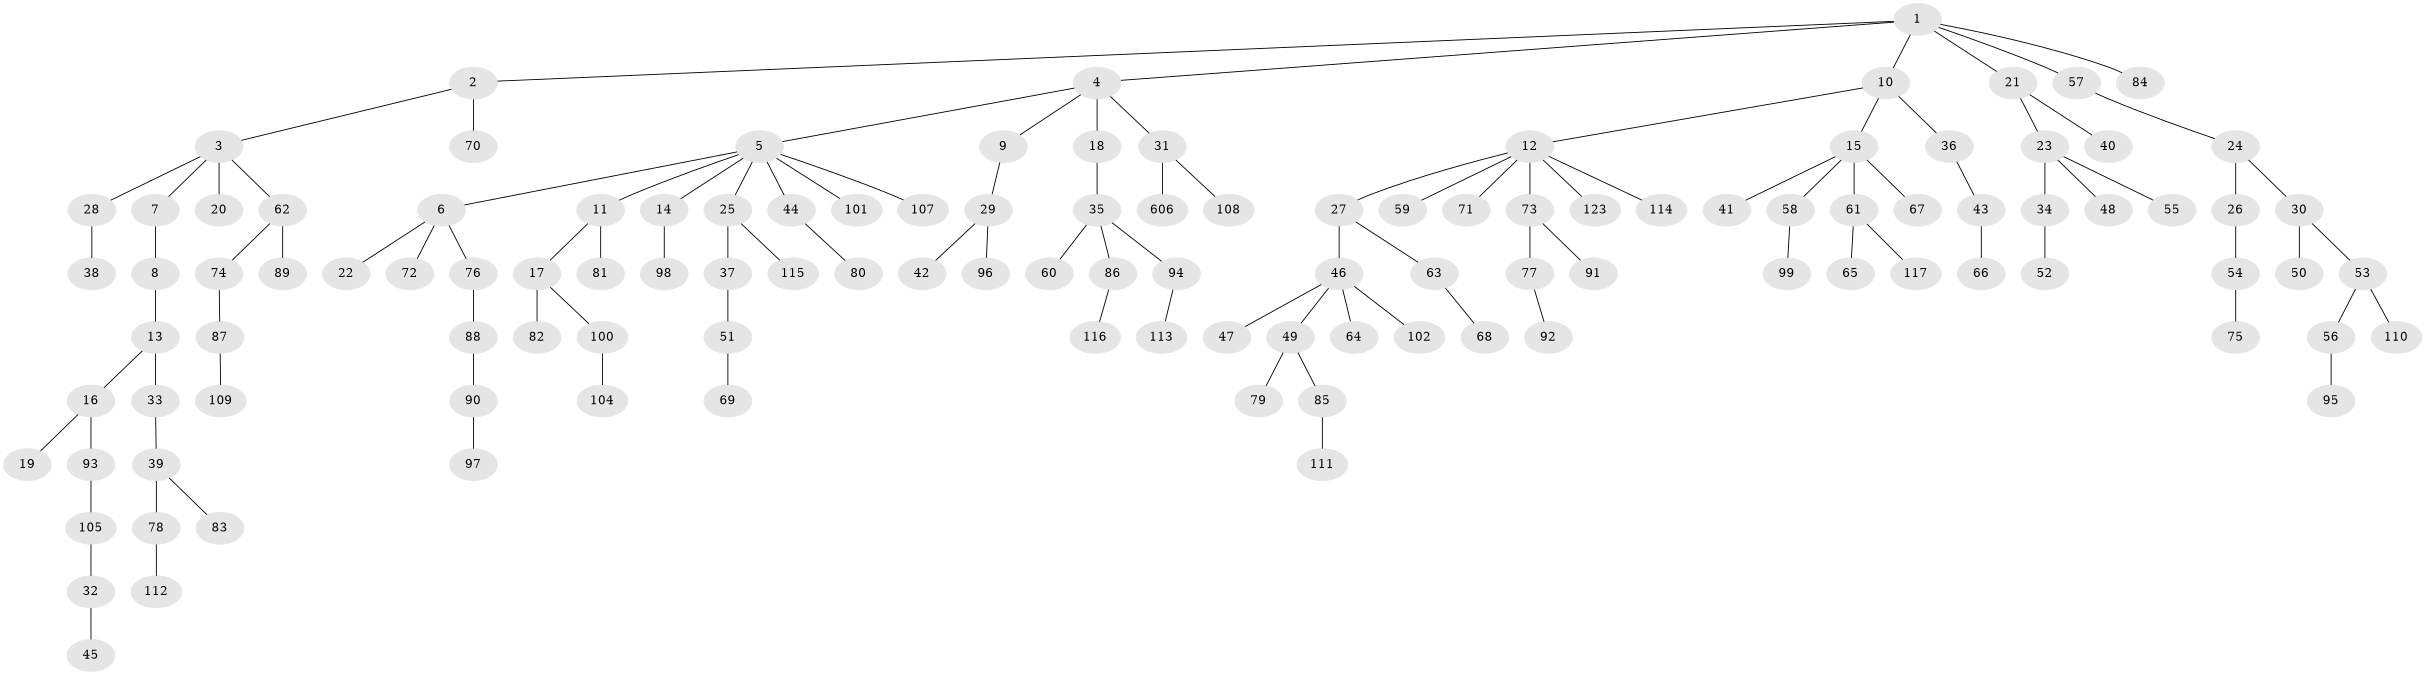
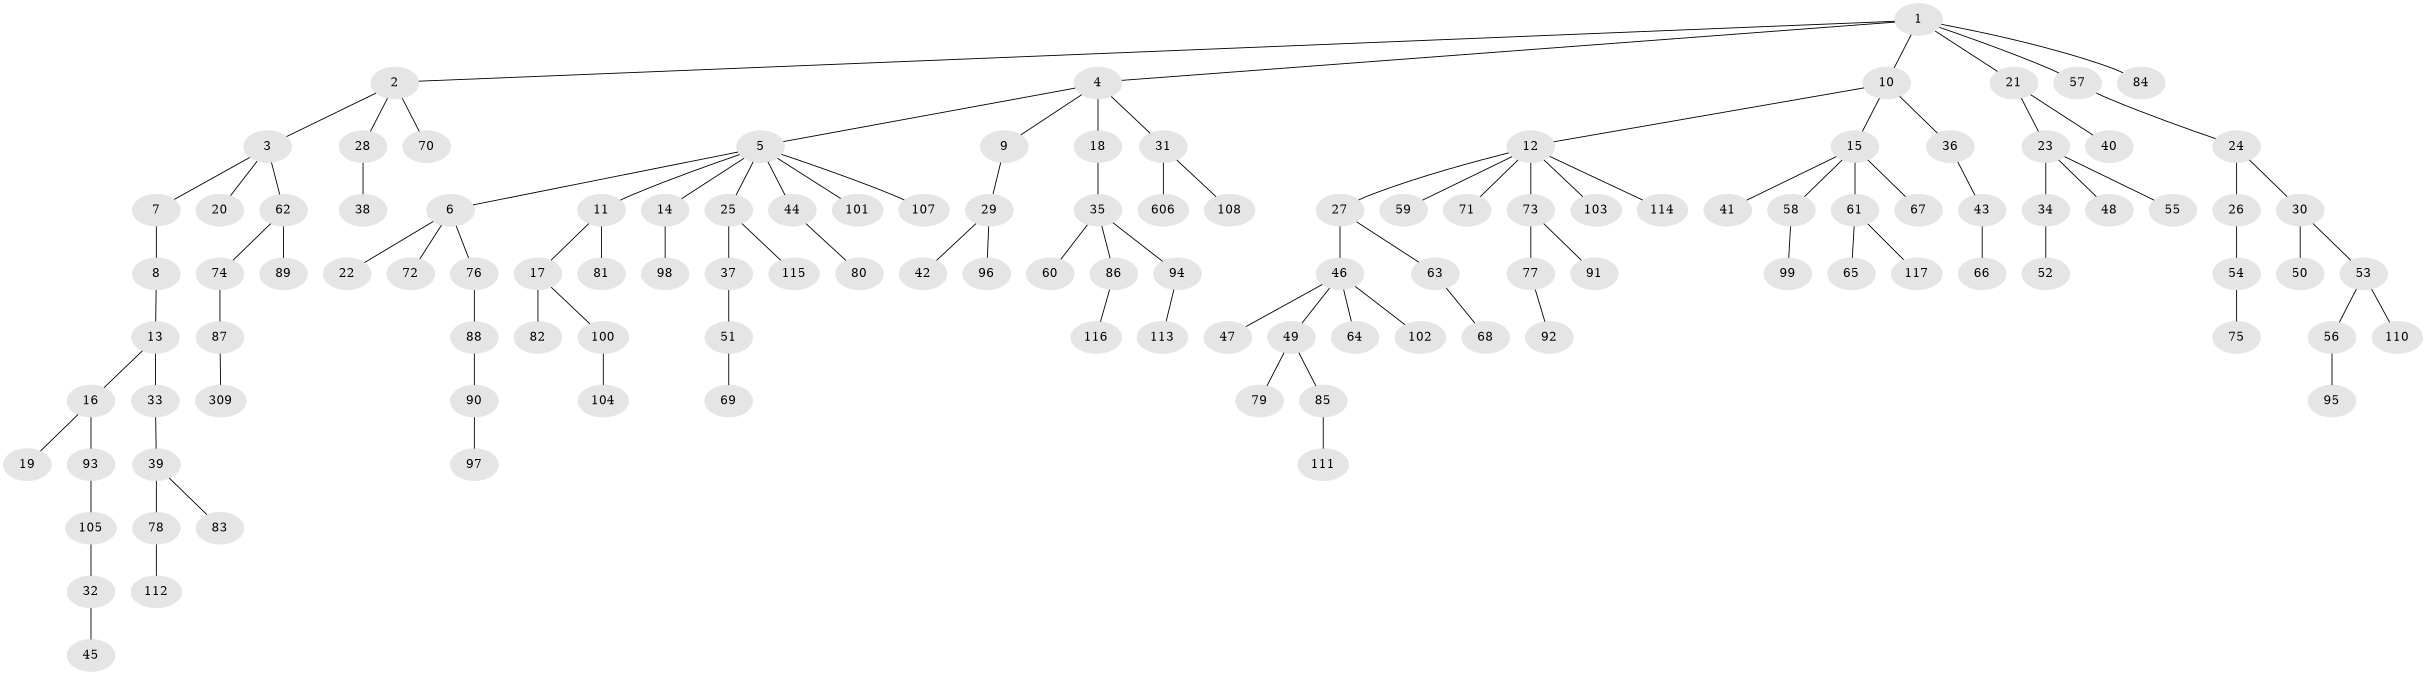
  graph {
    node [color=gray90 style=filled]
    1
    2
    4
    10
    21
    57
    84
    3
    28
    70
    5
    9
    18
    31
    12
    15
    36
    23
    40
    24
    7
    20
    62
    38
    8
    74
    89
    6
    11
    14
    25
    44
    101
    107
    29
    35
    n37 [label=606]
    108
    22
    72
    76
    17
    81
    98
    37
    115
    80
    88
    13
    16
    33
    42
    96
    27
    59
    71
    73
-   103 [label=123]
+   103
    114
    41
    58
    61
    67
    43
    82
    100
    46
    63
    77
    91
    19
    93
    39
    99
    65
    117
    105
    104
    60
    86
    94
    32
    45
    34
    48
    55
    26
    30
    87
    52
    54
    50
    53
    51
    75
    47
    49
    64
    102
    68
    56
    110
    78
    83
    116
    113
    66
    69
    112
    79
    85
    111
    95
    92
-   109
+   109 [label=309]
    90
    97
    1 -- 2
    1 -- 4
    1 -- 10
    1 -- 21
    1 -- 57
    1 -- 84
    2 -- 3
-   3 -- 28
+   2 -- 28
    2 -- 70
    4 -- 5
    4 -- 9
    4 -- 18
    4 -- 31
    10 -- 12
    10 -- 15
    10 -- 36
    21 -- 23
    21 -- 40
    57 -- 24
    3 -- 7
    3 -- 20
    3 -- 62
    28 -- 38
    5 -- 6
    5 -- 11
    5 -- 14
    5 -- 25
    5 -- 44
    5 -- 101
    5 -- 107
    9 -- 29
    18 -- 35
    31 -- n37
    31 -- 108
    12 -- 27
    12 -- 59
    12 -- 71
    12 -- 73
    12 -- 103
    12 -- 114
    15 -- 41
    15 -- 58
    15 -- 61
    15 -- 67
    36 -- 43
    23 -- 34
    23 -- 48
    23 -- 55
    24 -- 26
    24 -- 30
    7 -- 8
    62 -- 74
    62 -- 89
    8 -- 13
    74 -- 87
    6 -- 22
    6 -- 72
    6 -- 76
    11 -- 17
    11 -- 81
    14 -- 98
    25 -- 37
    25 -- 115
    44 -- 80
    29 -- 42
    29 -- 96
    35 -- 60
    35 -- 86
    35 -- 94
    76 -- 88
    17 -- 82
    17 -- 100
    37 -- 51
    88 -- 90
    13 -- 16
    13 -- 33
    16 -- 19
    16 -- 93
    33 -- 39
    27 -- 46
    27 -- 63
    73 -- 77
    73 -- 91
    58 -- 99
    61 -- 65
    61 -- 117
    43 -- 66
    100 -- 104
    46 -- 47
    46 -- 49
    46 -- 64
    46 -- 102
    63 -- 68
    77 -- 92
    93 -- 105
    39 -- 78
    39 -- 83
    105 -- 32
    86 -- 116
    94 -- 113
    32 -- 45
    34 -- 52
    26 -- 54
    30 -- 50
    30 -- 53
    87 -- 109
    54 -- 75
    53 -- 56
    53 -- 110
    51 -- 69
    49 -- 79
    49 -- 85
    56 -- 95
    78 -- 112
    85 -- 111
    90 -- 97
  }
